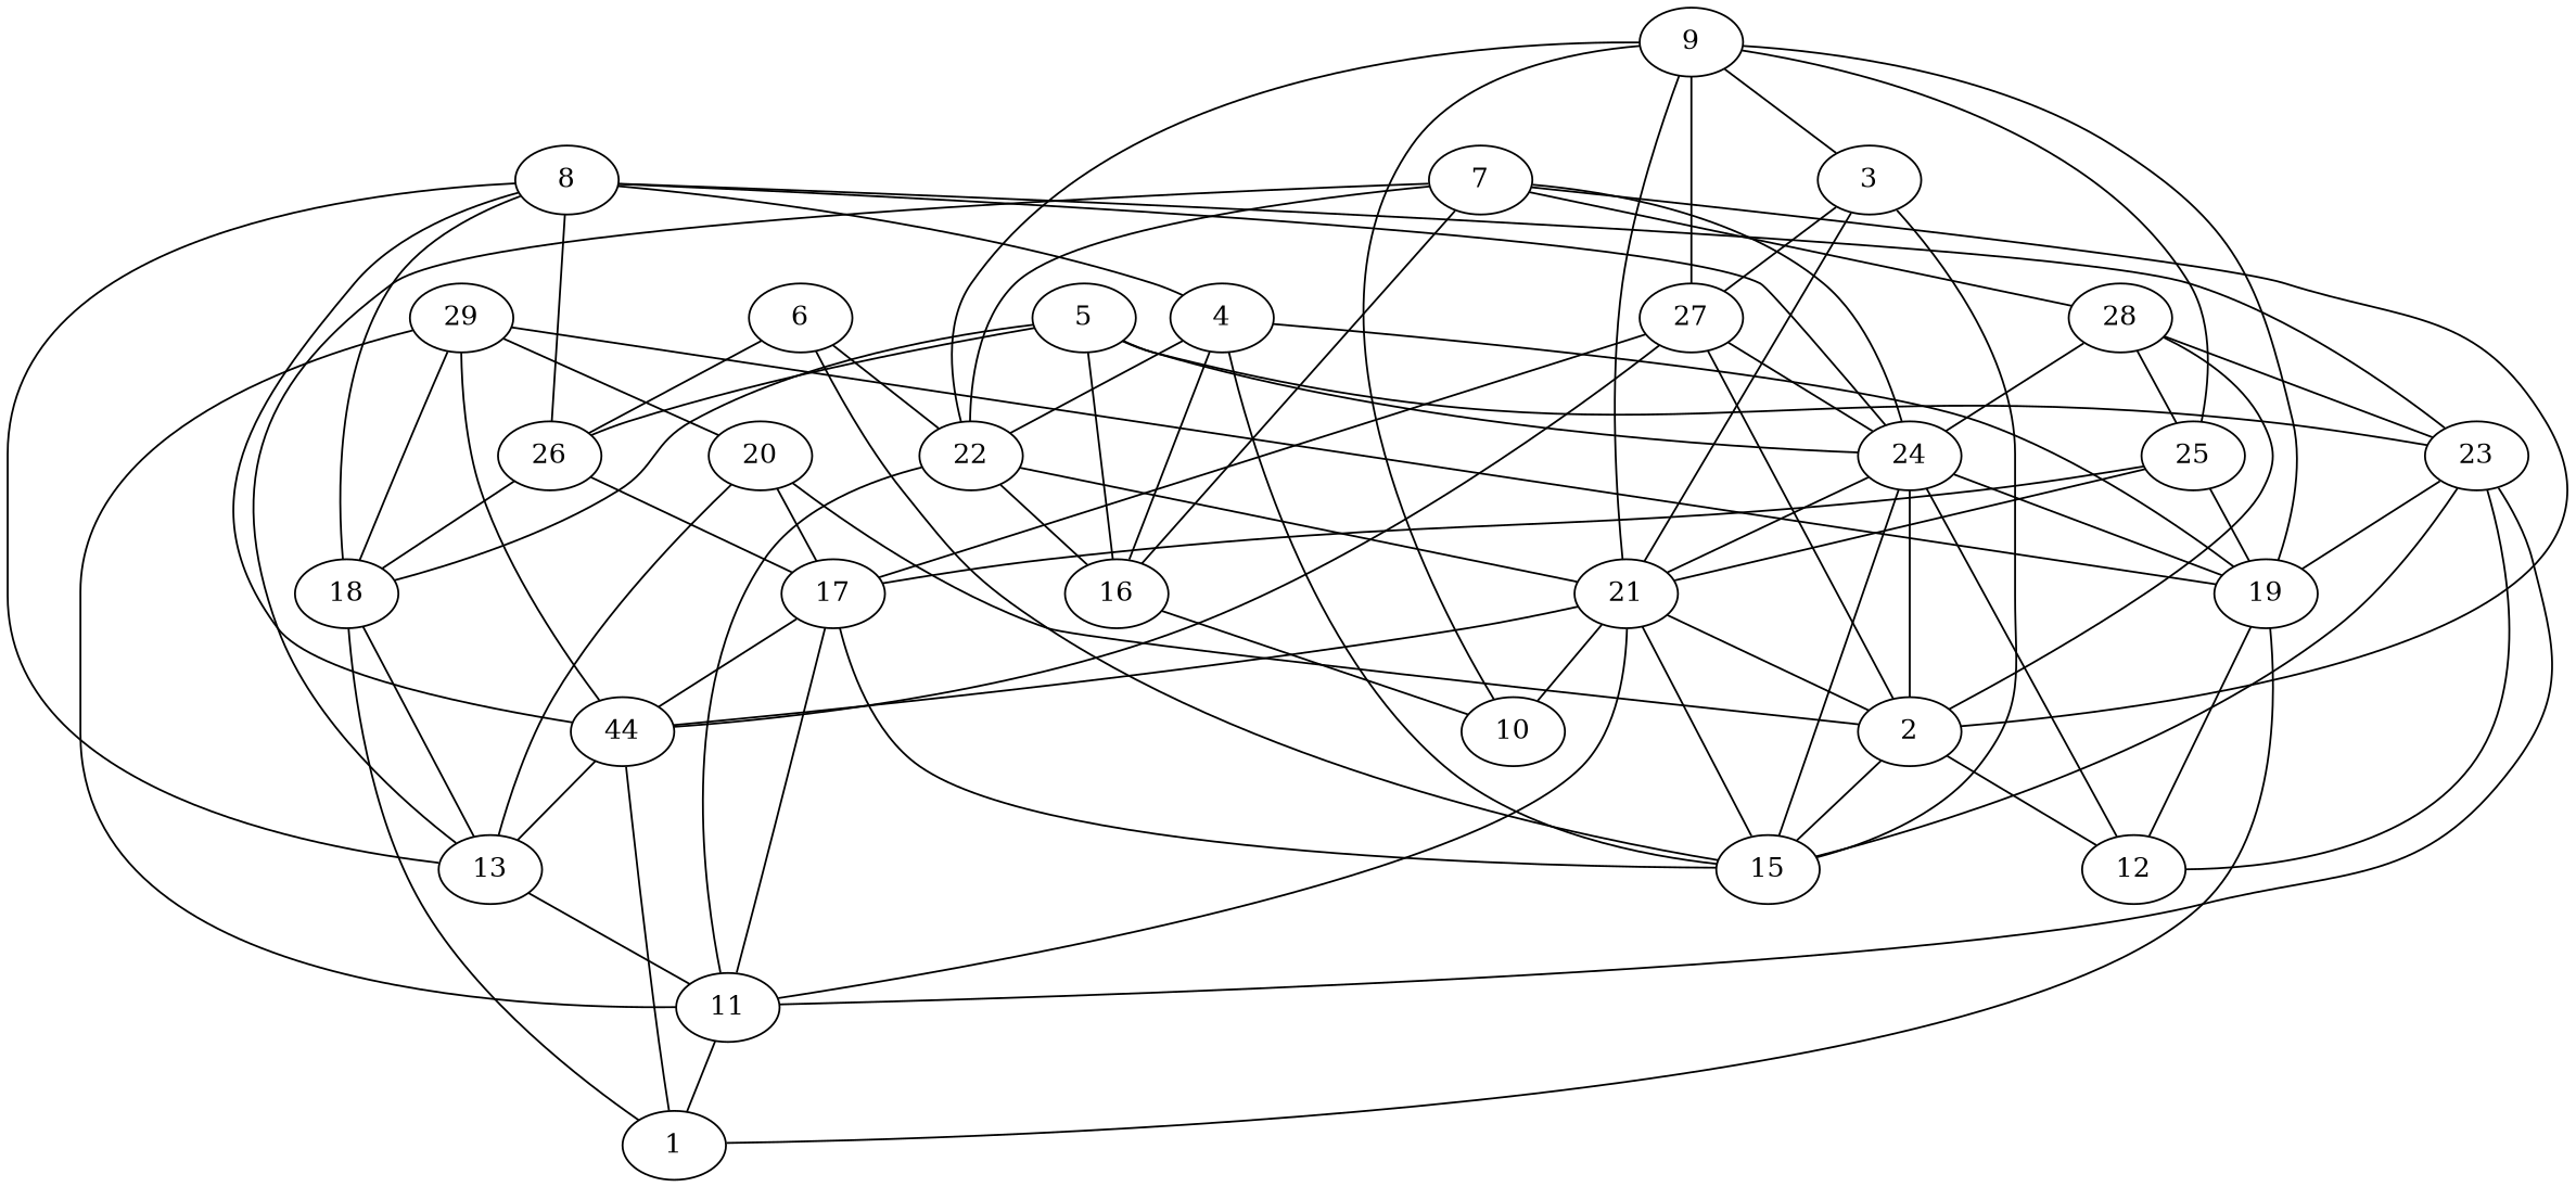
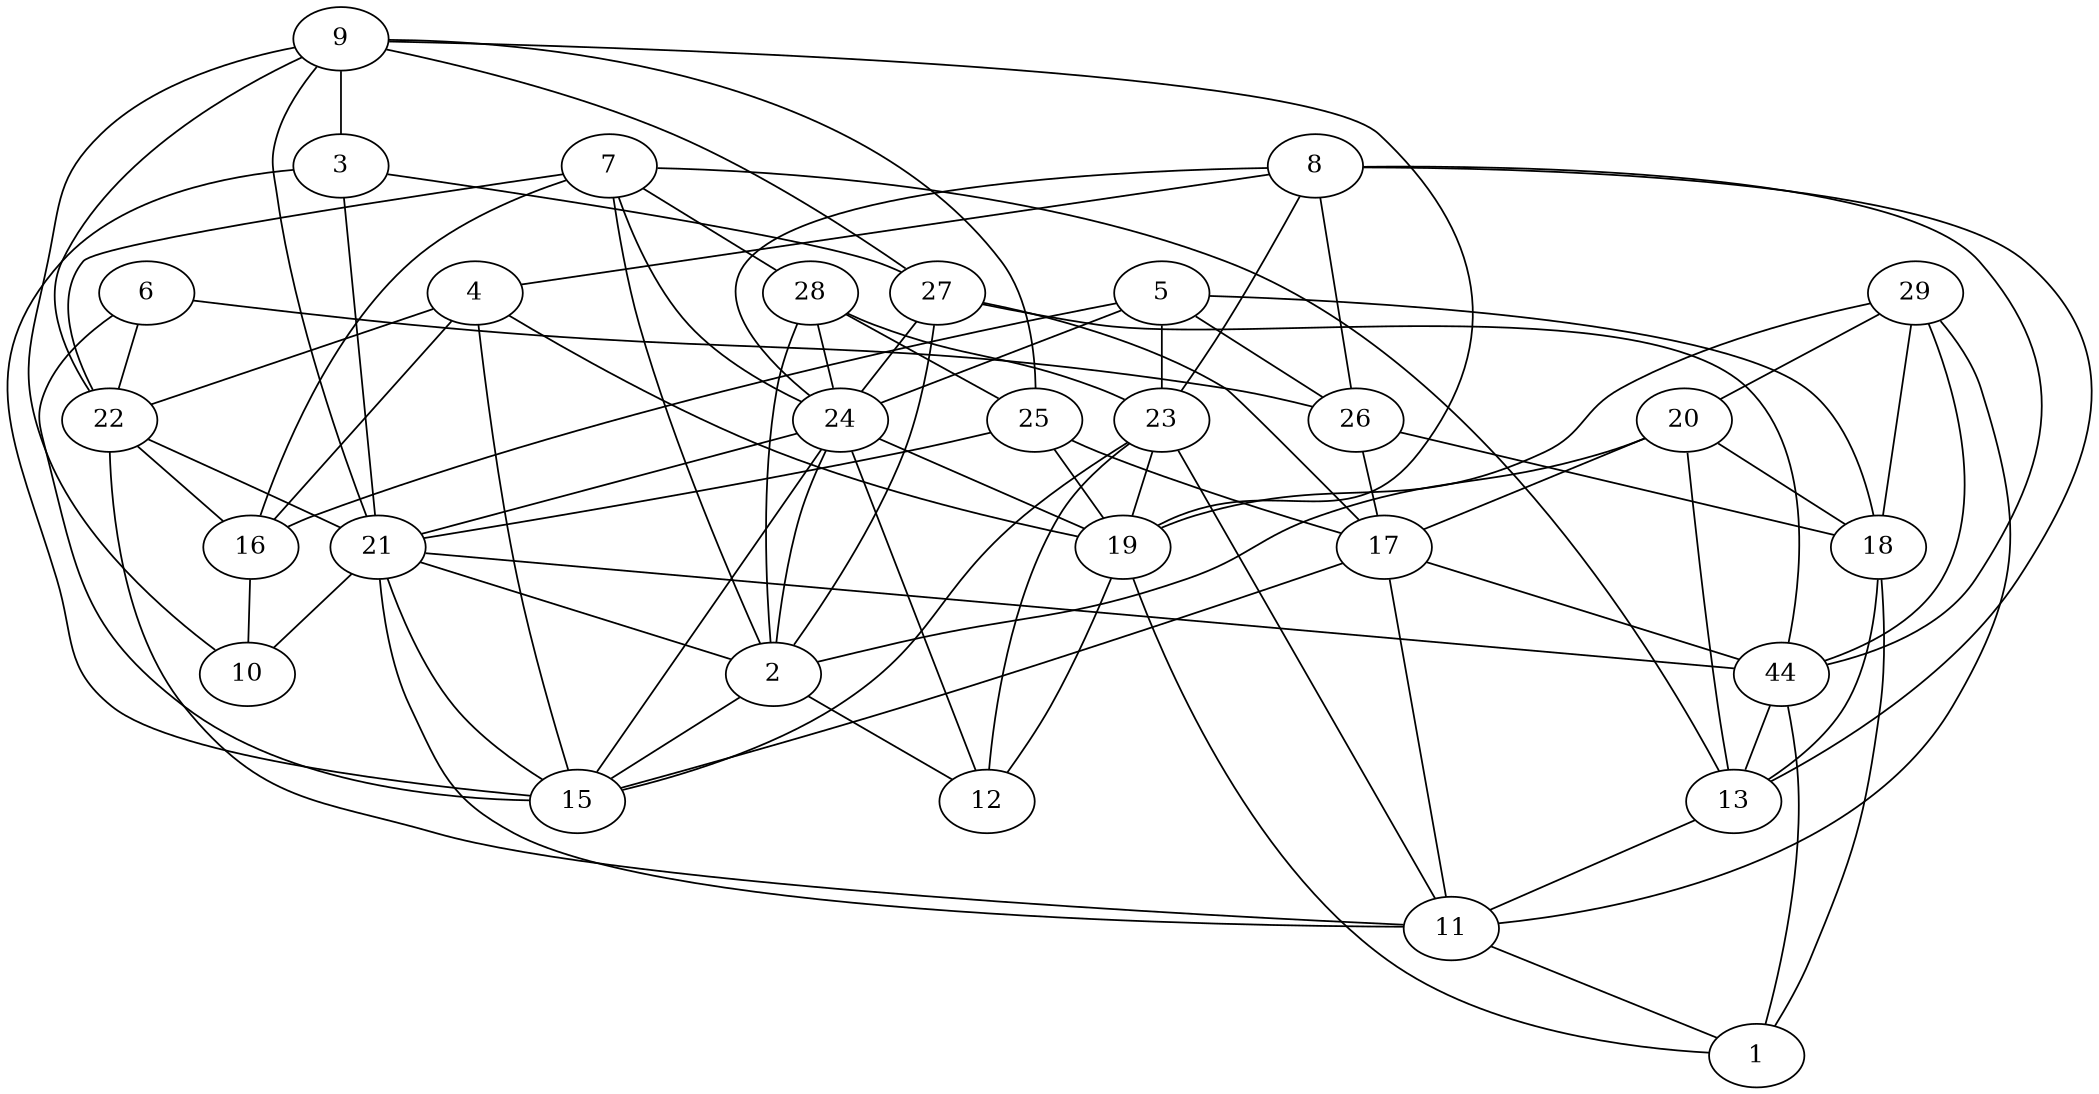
  digraph {
    edge [color=black dir=none]
    26
    18
    17
    13
    1
    8
    4
    23
    n9 [label=44]
    24
    22
    16
    15
    19
    11
    12
    29
    20
    9
    27
    3
    21
    10
    25
    2
    7
    28
    5
    6
    subgraph sub_1 {
      26
      18
      17
      13
      1
      8
      4
      23
      n9
      24
      22
      16
      15
      19
      11
      12
      29
      20
      9
      27
      3
      21
      10
      25
      2
      7
      28
      5
      6
    }
    26 -> 18
    26 -> 17
    18 -> 13
    18 -> 1
    17 -> n9
    17 -> 15
    17 -> 11
    13 -> 11
    8 -> 26
-   8 -> 18
+   20 -> 18
    8 -> 13
    8 -> 4
    8 -> 23
    8 -> n9
    8 -> 24
    4 -> 22
    4 -> 16
    4 -> 15
    4 -> 19
    23 -> 15
    23 -> 19
    23 -> 11
    23 -> 12
    n9 -> 13
    n9 -> 1
    24 -> 15
    24 -> 19
    24 -> 12
    24 -> 21
    24 -> 2
    22 -> 16
    22 -> 11
    22 -> 21
    16 -> 10
    19 -> 1
    19 -> 12
    11 -> 1
    29 -> 18
    29 -> n9
    29 -> 19
    29 -> 11
    29 -> 20
    20 -> 17
    20 -> 13
    20 -> 2
    9 -> 22
    9 -> 19
    9 -> 27
    9 -> 3
    9 -> 21
    9 -> 10
    9 -> 25
    27 -> 17
    27 -> n9
    27 -> 24
    27 -> 2
    3 -> 15
    3 -> 27
    3 -> 21
    21 -> n9
    21 -> 15
    21 -> 11
    21 -> 10
    21 -> 2
    25 -> 17
    25 -> 19
    25 -> 21
    2 -> 15
    2 -> 12
    7 -> 13
    7 -> 24
    7 -> 22
    7 -> 16
    7 -> 2
    7 -> 28
    28 -> 23
    28 -> 24
    28 -> 25
    28 -> 2
    5 -> 26
    5 -> 18
    5 -> 23
    5 -> 24
    5 -> 16
    6 -> 26
    6 -> 22
    6 -> 15
  }
